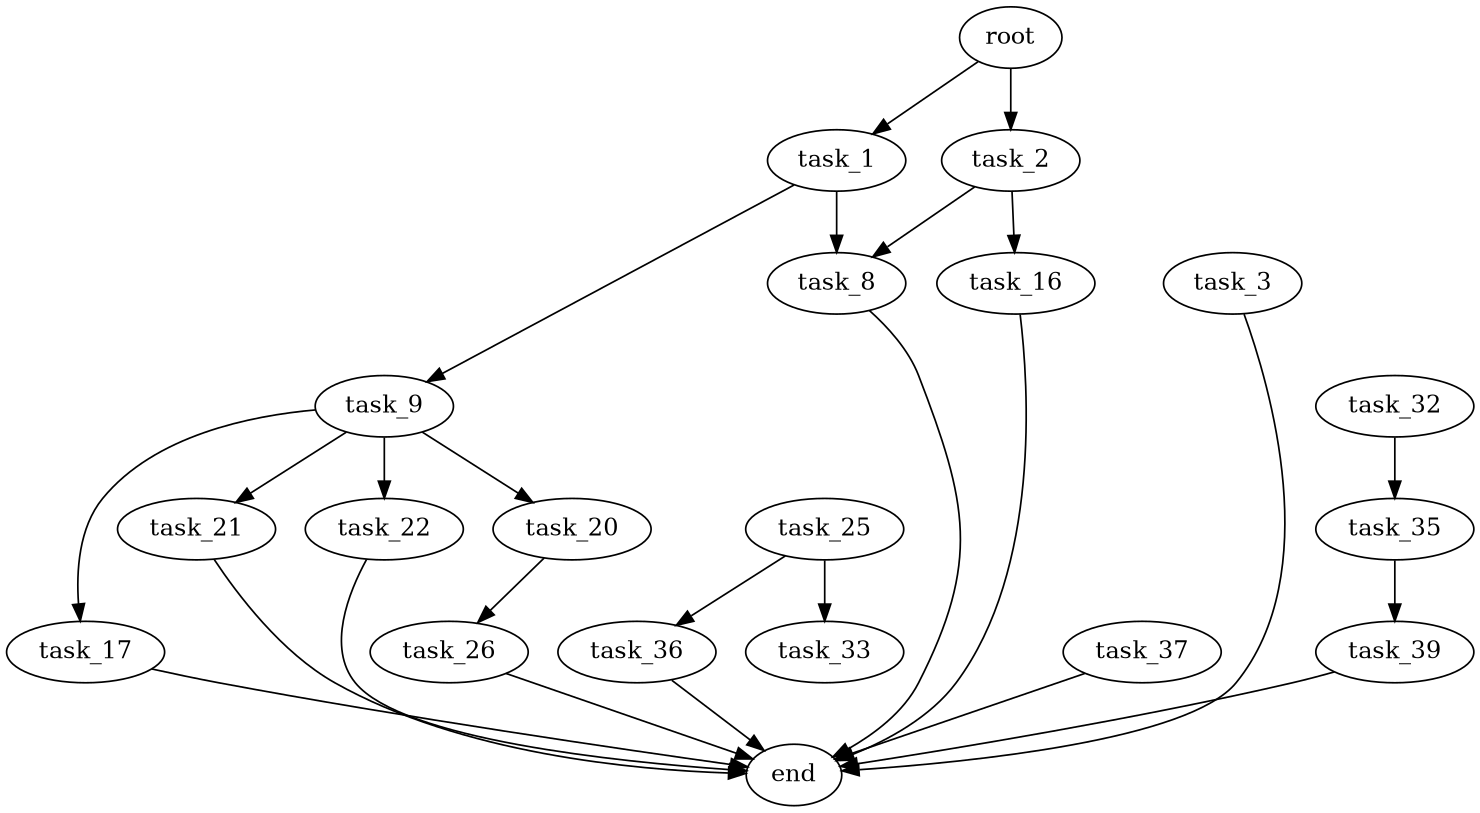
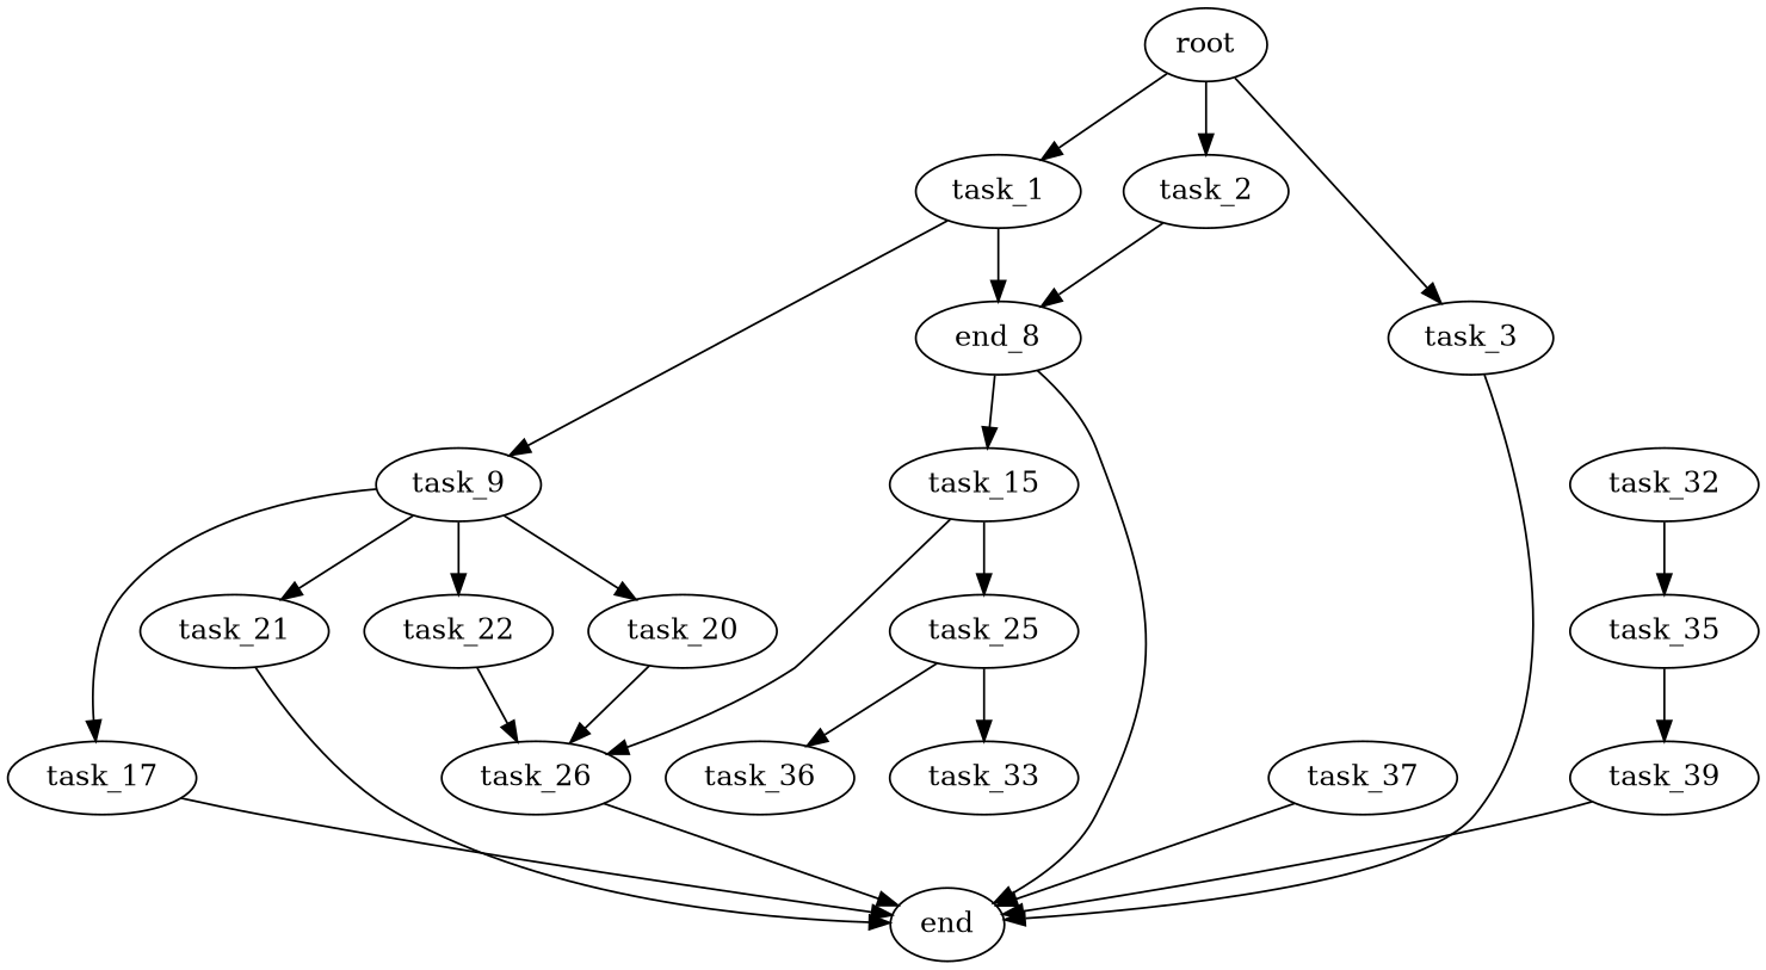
  digraph {
    root
    task_1
    task_2
    task_3
-   task_8
+   task_8 [label=end_8]
    task_9
-   task_16
    end
+   task_15
    task_17
    task_20
    task_21
    task_22
    task_25
    task_26
    task_33
    task_36
    task_32
    task_35
    task_37
    task_39
    root -> task_1
    root -> task_2
+   root -> task_3
    task_1 -> task_8
    task_1 -> task_9
    task_2 -> task_8
-   task_2 -> task_16
    task_3 -> end
    task_8 -> end
+   task_8 -> task_15
    task_9 -> task_17
    task_9 -> task_20
    task_9 -> task_21
    task_9 -> task_22
-   task_16 -> end
+   task_15 -> task_25
+   task_15 -> task_26
    task_17 -> end
    task_20 -> task_26
    task_21 -> end
-   task_22 -> end
+   task_22 -> task_26
    task_25 -> task_33
    task_25 -> task_36
    task_26 -> end
-   task_36 -> end
    task_32 -> task_35
    task_35 -> task_39
    task_37 -> end
    task_39 -> end
  }
